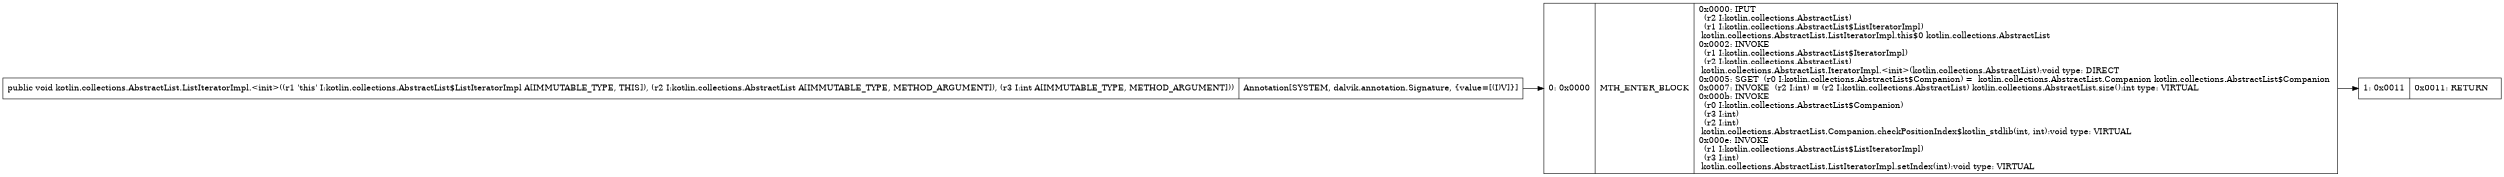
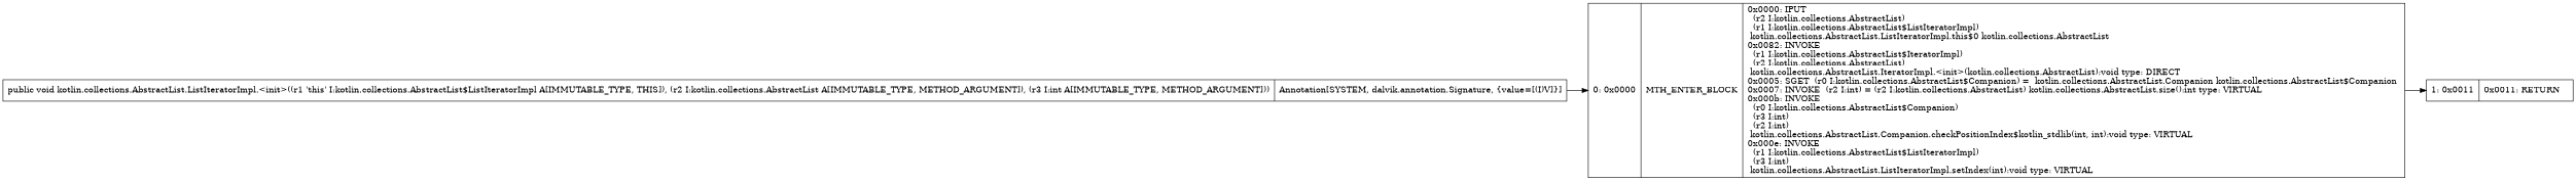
  digraph {
    rankdir=LR
    node [shape=record]
-   n1 [label="{0\:\ 0x0000|MTH_ENTER_BLOCK\l|0x0000: IPUT  \l  (r2 I:kotlin.collections.AbstractList)\l  (r1 I:kotlin.collections.AbstractList$ListIteratorImpl)\l kotlin.collections.AbstractList.ListIteratorImpl.this$0 kotlin.collections.AbstractList \l0x0002: INVOKE  \l  (r1 I:kotlin.collections.AbstractList$IteratorImpl)\l  (r2 I:kotlin.collections.AbstractList)\l kotlin.collections.AbstractList.IteratorImpl.\<init\>(kotlin.collections.AbstractList):void type: DIRECT \l0x0005: SGET  (r0 I:kotlin.collections.AbstractList$Companion) =  kotlin.collections.AbstractList.Companion kotlin.collections.AbstractList$Companion \l0x0007: INVOKE  (r2 I:int) = (r2 I:kotlin.collections.AbstractList) kotlin.collections.AbstractList.size():int type: VIRTUAL \l0x000b: INVOKE  \l  (r0 I:kotlin.collections.AbstractList$Companion)\l  (r3 I:int)\l  (r2 I:int)\l kotlin.collections.AbstractList.Companion.checkPositionIndex$kotlin_stdlib(int, int):void type: VIRTUAL \l0x000e: INVOKE  \l  (r1 I:kotlin.collections.AbstractList$ListIteratorImpl)\l  (r3 I:int)\l kotlin.collections.AbstractList.ListIteratorImpl.setIndex(int):void type: VIRTUAL \l}"]
+   n1 [label="{0\:\ 0x0000|MTH_ENTER_BLOCK\l|0x0000: IPUT  \l  (r2 I:kotlin.collections.AbstractList)\l  (r1 I:kotlin.collections.AbstractList$ListIteratorImpl)\l kotlin.collections.AbstractList.ListIteratorImpl.this$0 kotlin.collections.AbstractList \l0x0082: INVOKE  \l  (r1 I:kotlin.collections.AbstractList$IteratorImpl)\l  (r2 I:kotlin.collections.AbstractList)\l kotlin.collections.AbstractList.IteratorImpl.\<init\>(kotlin.collections.AbstractList):void type: DIRECT \l0x0005: SGET  (r0 I:kotlin.collections.AbstractList$Companion) =  kotlin.collections.AbstractList.Companion kotlin.collections.AbstractList$Companion \l0x0007: INVOKE  (r2 I:int) = (r2 I:kotlin.collections.AbstractList) kotlin.collections.AbstractList.size():int type: VIRTUAL \l0x000b: INVOKE  \l  (r0 I:kotlin.collections.AbstractList$Companion)\l  (r3 I:int)\l  (r2 I:int)\l kotlin.collections.AbstractList.Companion.checkPositionIndex$kotlin_stdlib(int, int):void type: VIRTUAL \l0x000e: INVOKE  \l  (r1 I:kotlin.collections.AbstractList$ListIteratorImpl)\l  (r3 I:int)\l kotlin.collections.AbstractList.ListIteratorImpl.setIndex(int):void type: VIRTUAL \l}"]
    n2 [label="{1\:\ 0x0011|0x0011: RETURN   \l}"]
    n3 [label="{public void kotlin.collections.AbstractList.ListIteratorImpl.\<init\>((r1 'this' I:kotlin.collections.AbstractList$ListIteratorImpl A[IMMUTABLE_TYPE, THIS]), (r2 I:kotlin.collections.AbstractList A[IMMUTABLE_TYPE, METHOD_ARGUMENT]), (r3 I:int A[IMMUTABLE_TYPE, METHOD_ARGUMENT]))  | Annotation[SYSTEM, dalvik.annotation.Signature, \{value=[(I)V]\}]\l}"]
    n1 -> n2
    n3 -> n1
  }
